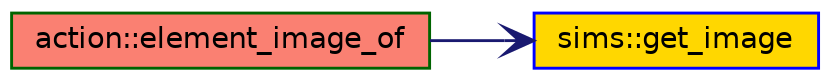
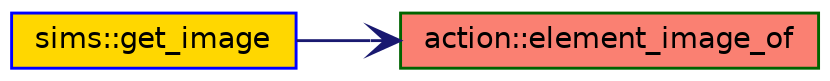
  digraph {
    rankdir=LR
    node [fontname=Helvetica fontsize=10 shape=record style=filled]
    n1 [color=blue fillcolor=gold fontcolor=black height=0.2 label="sims::get_image" width=0.4]
    n2 [color=darkgreen fillcolor=salmon height=0.2 label="action::element_image_of" width=0.4]
-   n2 -> n1 [color=midnightblue fontname=Helvetica fontsize=10 labelfontname=Helvetica labelfontsize=10 style=solid arrowhead=vee]
+   n1 -> n2 [color=midnightblue fontname=Helvetica fontsize=10 labelfontname=Helvetica labelfontsize=10 style=solid arrowhead=vee]
  }
